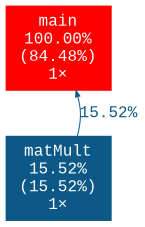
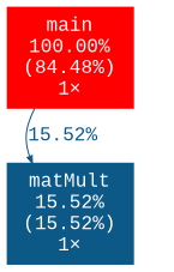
  digraph {
    fontname="Liberation Mono"
    nodesep=0.125
    ranksep=0.25
    node [fontcolor="#ffffff" fontname="Liberation Mono" fontsize=10.00 shape=box style=filled]
    n1 [color="#ff0000" height=0 label="main\n100.00%\n(84.48%)\n1×" width=0]
    n2 [color="#0c5887" height=0 label="matMult\n15.52%\n(15.52%)\n1×" width=0]
-   n2 -> n1 [arrowsize=0.39 color="#0c5887" fontcolor="#0c5887" fontname="Liberation Mono" fontsize=10.00 label="15.52%" labeldistance=0.62 penwidth=0.62]
+   n1 -> n2 [arrowsize=0.39 color="#0c5887" fontcolor="#0c5887" fontname="Liberation Mono" fontsize=10.00 label="15.52%" labeldistance=0.62 penwidth=0.62]
  }
